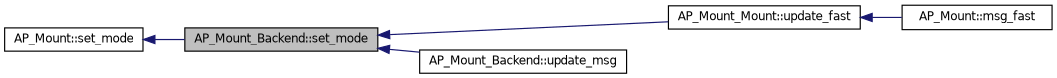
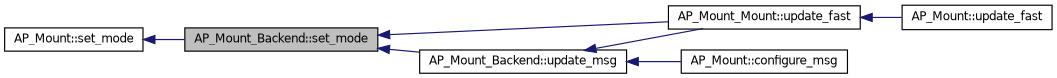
  digraph {
    rankdir=LR
    node [color=black fillcolor=white fontname=Helvetica fontsize=10 shape=record style=filled]
    edge [color=midnightblue dir=back fontname=Helvetica fontsize=10 labelfontname=Helvetica labelfontsize=10 style=solid]
    n1 [fillcolor=grey75 fontcolor=black height=0.2 label="AP_Mount_Backend::set_mode" width=0.4]
    n2 [height=0.2 label="AP_Mount_Backend::update_msg" width=0.4]
    n3 [height=0.2 label="AP_Mount_Mount::update_fast" width=0.4]
-   n5 [height=0.2 label="AP_Mount::msg_fast" width=0.4]
+   n4 [height=0.2 label="AP_Mount::configure_msg" width=0.4]
+   n5 [height=0.2 label="AP_Mount::update_fast" width=0.4]
    n6 [height=0.2 label="AP_Mount::set_mode" width=0.4]
    n1 -> n2
    n1 -> n3
+   n2 -> n3
+   n2 -> n4
    n3 -> n5
    n6 -> n1
  }
